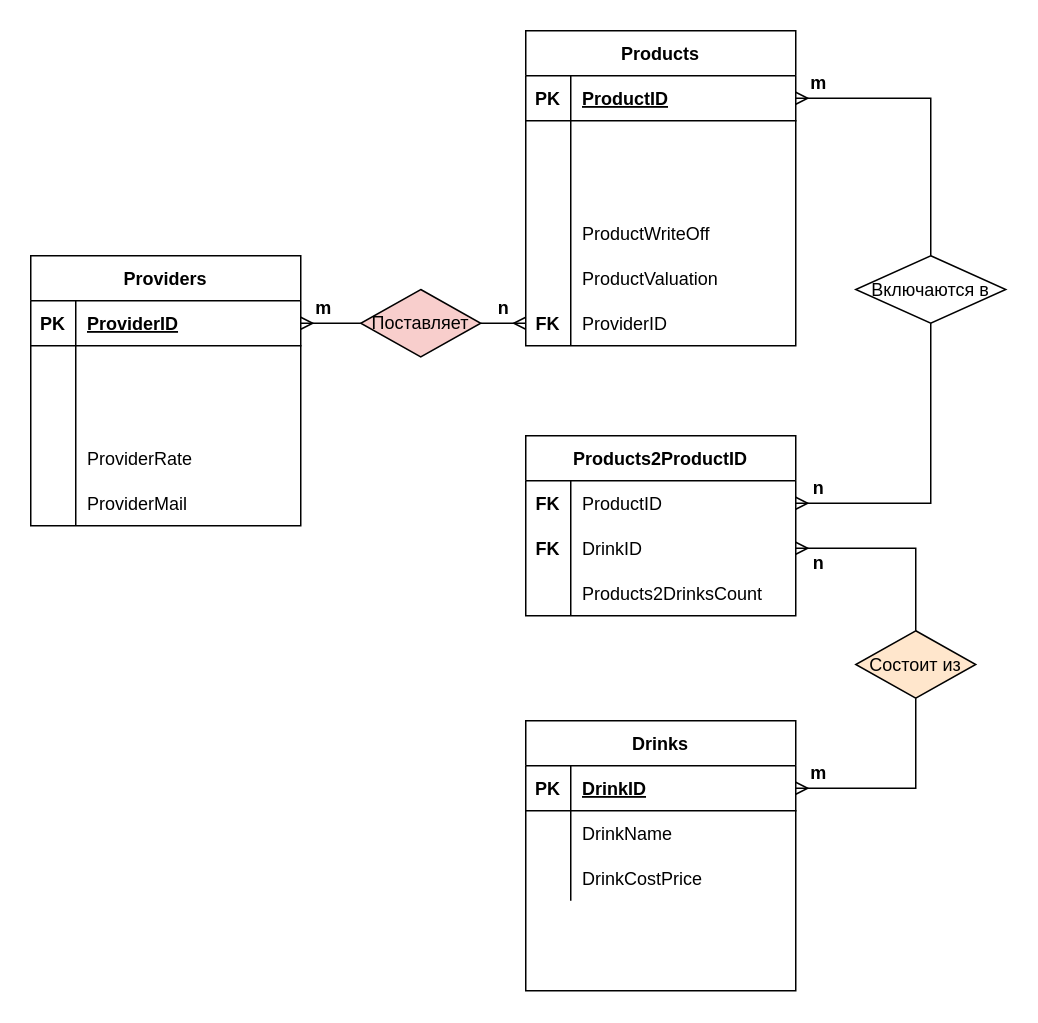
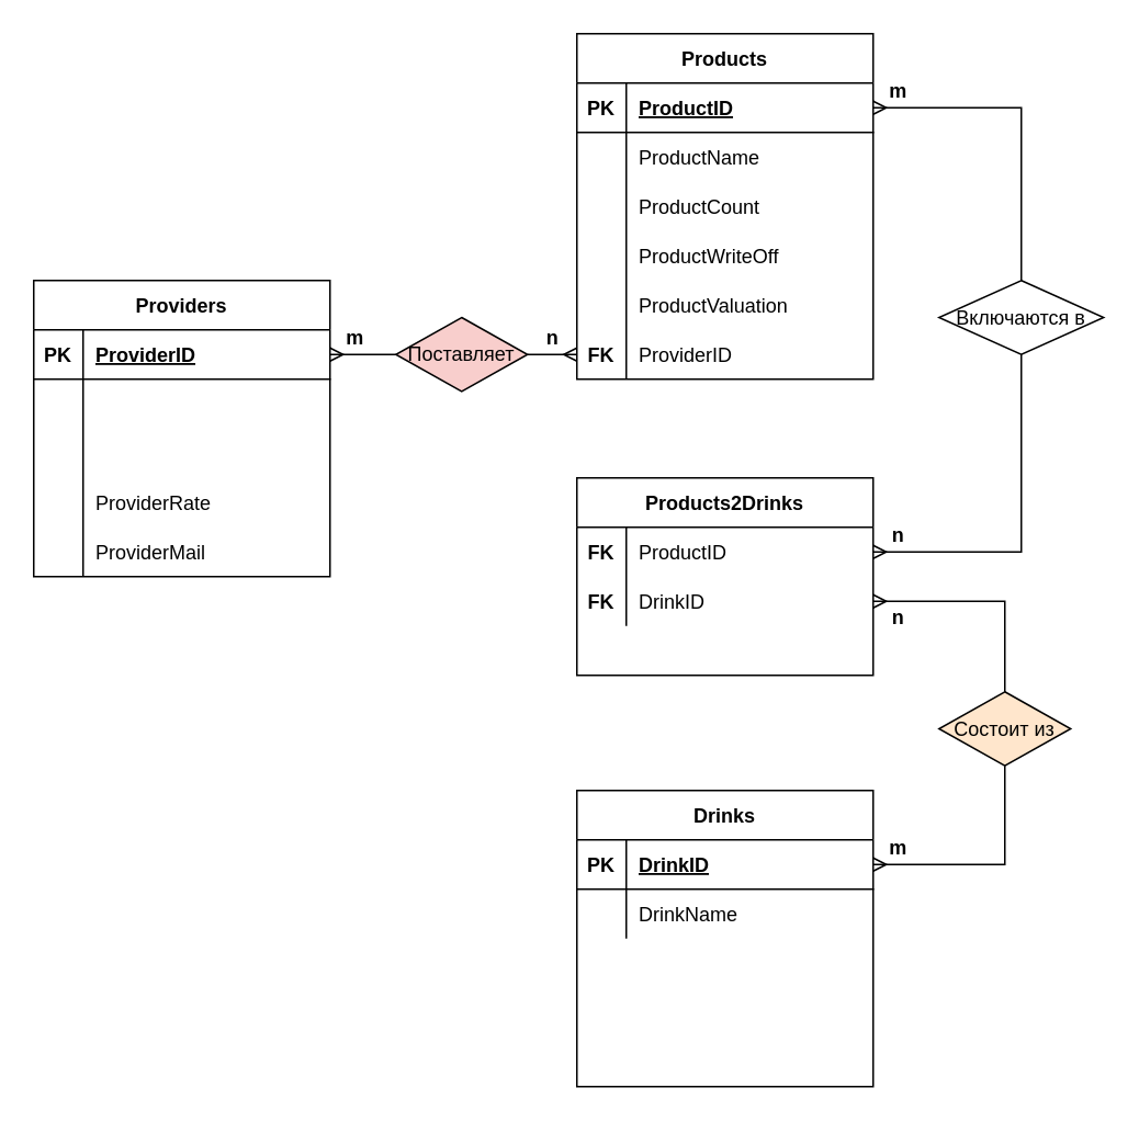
  <mxCell id="0" />
  <mxCell id="1" parent="0" />
  <mxCell id="2" value="Providers" style="shape=table;startSize=30;container=1;collapsible=1;childLayout=tableLayout;fixedRows=1;rowLines=0;fontStyle=1;align=center;resizeLast=1;" vertex="1" parent="1"><mxGeometry x="20" y="170" width="180" height="180" as="geometry"><mxRectangle x="110" y="340" width="100" height="30" as="alternateBounds" /></mxGeometry></mxCell>
  <mxCell id="3" value="" style="shape=partialRectangle;collapsible=0;dropTarget=0;pointerEvents=0;fillColor=none;top=0;left=0;bottom=1;right=0;points=[[0,0.5],[1,0.5]];portConstraint=eastwest;" vertex="1" parent="2"><mxGeometry y="30" width="180" height="30" as="geometry" /></mxCell>
  <mxCell id="4" value="PK" style="shape=partialRectangle;connectable=0;fillColor=none;top=0;left=0;bottom=0;right=0;fontStyle=1;overflow=hidden;" vertex="1" parent="3"><mxGeometry width="30" height="30" as="geometry"><mxRectangle width="30" height="30" as="alternateBounds" /></mxGeometry></mxCell>
  <mxCell id="5" value="ProviderID" style="shape=partialRectangle;connectable=0;fillColor=none;top=0;left=0;bottom=0;right=0;align=left;spacingLeft=6;fontStyle=5;overflow=hidden;" vertex="1" parent="3"><mxGeometry x="30" width="150" height="30" as="geometry"><mxRectangle width="150" height="30" as="alternateBounds" /></mxGeometry></mxCell>
  <mxCell id="6" value="" style="shape=partialRectangle;collapsible=0;dropTarget=0;pointerEvents=0;fillColor=none;top=0;left=0;bottom=0;right=0;points=[[0,0.5],[1,0.5]];portConstraint=eastwest;" vertex="1" parent="2"><mxGeometry y="60" width="180" height="30" as="geometry" /></mxCell>
  <mxCell id="7" value="" style="shape=partialRectangle;connectable=0;fillColor=none;top=0;left=0;bottom=0;right=0;editable=1;overflow=hidden;" vertex="1" parent="6"><mxGeometry width="30" height="30" as="geometry"><mxRectangle width="30" height="30" as="alternateBounds" /></mxGeometry></mxCell>
  <mxCell id="8" value="" style="shape=partialRectangle;collapsible=0;dropTarget=0;pointerEvents=0;fillColor=none;top=0;left=0;bottom=0;right=0;points=[[0,0.5],[1,0.5]];portConstraint=eastwest;" vertex="1" parent="2"><mxGeometry y="90" width="180" height="30" as="geometry" /></mxCell>
  <mxCell id="9" value="" style="shape=partialRectangle;connectable=0;fillColor=none;top=0;left=0;bottom=0;right=0;editable=1;overflow=hidden;" vertex="1" parent="8"><mxGeometry width="30" height="30" as="geometry"><mxRectangle width="30" height="30" as="alternateBounds" /></mxGeometry></mxCell>
  <mxCell id="10" style="shape=partialRectangle;collapsible=0;dropTarget=0;pointerEvents=0;fillColor=none;top=0;left=0;bottom=0;right=0;points=[[0,0.5],[1,0.5]];portConstraint=eastwest;" vertex="1" parent="2"><mxGeometry y="120" width="180" height="30" as="geometry" /></mxCell>
  <mxCell id="11" style="shape=partialRectangle;connectable=0;fillColor=none;top=0;left=0;bottom=0;right=0;editable=1;overflow=hidden;" vertex="1" parent="10"><mxGeometry width="30" height="30" as="geometry"><mxRectangle width="30" height="30" as="alternateBounds" /></mxGeometry></mxCell>
  <mxCell id="12" value="ProviderRate" style="shape=partialRectangle;connectable=0;fillColor=none;top=0;left=0;bottom=0;right=0;align=left;spacingLeft=6;overflow=hidden;" vertex="1" parent="10"><mxGeometry x="30" width="150" height="30" as="geometry"><mxRectangle width="150" height="30" as="alternateBounds" /></mxGeometry></mxCell>
  <mxCell id="13" value="" style="shape=partialRectangle;collapsible=0;dropTarget=0;pointerEvents=0;fillColor=none;top=0;left=0;bottom=0;right=0;points=[[0,0.5],[1,0.5]];portConstraint=eastwest;" vertex="1" parent="2"><mxGeometry y="150" width="180" height="30" as="geometry" /></mxCell>
  <mxCell id="14" value="" style="shape=partialRectangle;connectable=0;fillColor=none;top=0;left=0;bottom=0;right=0;editable=1;overflow=hidden;" vertex="1" parent="13"><mxGeometry width="30" height="30" as="geometry"><mxRectangle width="30" height="30" as="alternateBounds" /></mxGeometry></mxCell>
  <mxCell id="15" value="ProviderMail" style="shape=partialRectangle;connectable=0;fillColor=none;top=0;left=0;bottom=0;right=0;align=left;spacingLeft=6;overflow=hidden;" vertex="1" parent="13"><mxGeometry x="30" width="150" height="30" as="geometry"><mxRectangle width="150" height="30" as="alternateBounds" /></mxGeometry></mxCell>
  <mxCell id="16" value="Products" style="shape=table;startSize=30;container=1;collapsible=1;childLayout=tableLayout;fixedRows=1;rowLines=0;fontStyle=1;align=center;resizeLast=1;" vertex="1" parent="1"><mxGeometry x="350" y="20" width="180" height="210" as="geometry"><mxRectangle x="110" y="340" width="100" height="30" as="alternateBounds" /></mxGeometry></mxCell>
  <mxCell id="17" value="" style="shape=partialRectangle;collapsible=0;dropTarget=0;pointerEvents=0;fillColor=none;top=0;left=0;bottom=1;right=0;points=[[0,0.5],[1,0.5]];portConstraint=eastwest;" vertex="1" parent="16"><mxGeometry y="30" width="180" height="30" as="geometry" /></mxCell>
  <mxCell id="18" value="PK" style="shape=partialRectangle;connectable=0;fillColor=none;top=0;left=0;bottom=0;right=0;fontStyle=1;overflow=hidden;" vertex="1" parent="17"><mxGeometry width="30" height="30" as="geometry"><mxRectangle width="30" height="30" as="alternateBounds" /></mxGeometry></mxCell>
  <mxCell id="19" value="ProductID" style="shape=partialRectangle;connectable=0;fillColor=none;top=0;left=0;bottom=0;right=0;align=left;spacingLeft=6;fontStyle=5;overflow=hidden;" vertex="1" parent="17"><mxGeometry x="30" width="150" height="30" as="geometry"><mxRectangle width="150" height="30" as="alternateBounds" /></mxGeometry></mxCell>
  <mxCell id="20" value="" style="shape=partialRectangle;collapsible=0;dropTarget=0;pointerEvents=0;fillColor=none;top=0;left=0;bottom=0;right=0;points=[[0,0.5],[1,0.5]];portConstraint=eastwest;" vertex="1" parent="16"><mxGeometry y="60" width="180" height="30" as="geometry" /></mxCell>
  <mxCell id="21" value="" style="shape=partialRectangle;connectable=0;fillColor=none;top=0;left=0;bottom=0;right=0;editable=1;overflow=hidden;" vertex="1" parent="20"><mxGeometry width="30" height="30" as="geometry"><mxRectangle width="30" height="30" as="alternateBounds" /></mxGeometry></mxCell>
+ <mxCell id="22" value="ProductName" style="shape=partialRectangle;connectable=0;fillColor=none;top=0;left=0;bottom=0;right=0;align=left;spacingLeft=6;overflow=hidden;" vertex="1" parent="20"><mxGeometry x="30" width="150" height="30" as="geometry"><mxRectangle width="150" height="30" as="alternateBounds" /></mxGeometry></mxCell>
  <mxCell id="23" value="" style="shape=partialRectangle;collapsible=0;dropTarget=0;pointerEvents=0;fillColor=none;top=0;left=0;bottom=0;right=0;points=[[0,0.5],[1,0.5]];portConstraint=eastwest;" vertex="1" parent="16"><mxGeometry y="90" width="180" height="30" as="geometry" /></mxCell>
  <mxCell id="24" value="" style="shape=partialRectangle;connectable=0;fillColor=none;top=0;left=0;bottom=0;right=0;editable=1;overflow=hidden;" vertex="1" parent="23"><mxGeometry width="30" height="30" as="geometry"><mxRectangle width="30" height="30" as="alternateBounds" /></mxGeometry></mxCell>
+ <mxCell id="25" value="ProductCount" style="shape=partialRectangle;connectable=0;fillColor=none;top=0;left=0;bottom=0;right=0;align=left;spacingLeft=6;overflow=hidden;" vertex="1" parent="23"><mxGeometry x="30" width="150" height="30" as="geometry"><mxRectangle width="150" height="30" as="alternateBounds" /></mxGeometry></mxCell>
  <mxCell id="26" style="shape=partialRectangle;collapsible=0;dropTarget=0;pointerEvents=0;fillColor=none;top=0;left=0;bottom=0;right=0;points=[[0,0.5],[1,0.5]];portConstraint=eastwest;" vertex="1" parent="16"><mxGeometry y="120" width="180" height="30" as="geometry" /></mxCell>
  <mxCell id="27" style="shape=partialRectangle;connectable=0;fillColor=none;top=0;left=0;bottom=0;right=0;editable=1;overflow=hidden;" vertex="1" parent="26"><mxGeometry width="30" height="30" as="geometry"><mxRectangle width="30" height="30" as="alternateBounds" /></mxGeometry></mxCell>
  <mxCell id="28" value="ProductWriteOff" style="shape=partialRectangle;connectable=0;fillColor=none;top=0;left=0;bottom=0;right=0;align=left;spacingLeft=6;overflow=hidden;" vertex="1" parent="26"><mxGeometry x="30" width="150" height="30" as="geometry"><mxRectangle width="150" height="30" as="alternateBounds" /></mxGeometry></mxCell>
  <mxCell id="29" value="" style="shape=partialRectangle;collapsible=0;dropTarget=0;pointerEvents=0;fillColor=none;top=0;left=0;bottom=0;right=0;points=[[0,0.5],[1,0.5]];portConstraint=eastwest;" vertex="1" parent="16"><mxGeometry y="150" width="180" height="30" as="geometry" /></mxCell>
  <mxCell id="30" value="" style="shape=partialRectangle;connectable=0;fillColor=none;top=0;left=0;bottom=0;right=0;editable=1;overflow=hidden;" vertex="1" parent="29"><mxGeometry width="30" height="30" as="geometry"><mxRectangle width="30" height="30" as="alternateBounds" /></mxGeometry></mxCell>
  <mxCell id="31" value="ProductValuation" style="shape=partialRectangle;connectable=0;fillColor=none;top=0;left=0;bottom=0;right=0;align=left;spacingLeft=6;overflow=hidden;" vertex="1" parent="29"><mxGeometry x="30" width="150" height="30" as="geometry"><mxRectangle width="150" height="30" as="alternateBounds" /></mxGeometry></mxCell>
  <mxCell id="32" value="" style="shape=partialRectangle;collapsible=0;dropTarget=0;pointerEvents=0;fillColor=none;top=0;left=0;bottom=0;right=0;points=[[0,0.5],[1,0.5]];portConstraint=eastwest;" vertex="1" parent="16"><mxGeometry y="180" width="180" height="30" as="geometry" /></mxCell>
  <mxCell id="33" value="FK" style="shape=partialRectangle;connectable=0;fillColor=none;top=0;left=0;bottom=0;right=0;editable=1;overflow=hidden;fontStyle=1" vertex="1" parent="32"><mxGeometry width="30" height="30" as="geometry"><mxRectangle width="30" height="30" as="alternateBounds" /></mxGeometry></mxCell>
  <mxCell id="34" value="ProviderID" style="shape=partialRectangle;connectable=0;fillColor=none;top=0;left=0;bottom=0;right=0;align=left;spacingLeft=6;overflow=hidden;" vertex="1" parent="32"><mxGeometry x="30" width="150" height="30" as="geometry"><mxRectangle width="150" height="30" as="alternateBounds" /></mxGeometry></mxCell>
  <mxCell id="35" value="" style="edgeStyle=orthogonalEdgeStyle;fontSize=12;html=1;endArrow=ERmany;startArrow=none;rounded=0;entryX=1;entryY=0.5;entryDx=0;entryDy=0;exitX=0;exitY=0.5;exitDx=0;exitDy=0;" edge="1" parent="1" source="60" target="3"><mxGeometry width="100" height="100" relative="1" as="geometry"><mxPoint x="440" y="280" as="sourcePoint" /><mxPoint x="540" y="180" as="targetPoint" /></mxGeometry></mxCell>
  <mxCell id="36" value="Drinks" style="shape=table;startSize=30;container=1;collapsible=1;childLayout=tableLayout;fixedRows=1;rowLines=0;fontStyle=1;align=center;resizeLast=1;" vertex="1" parent="1"><mxGeometry x="350" y="480" width="180" height="180" as="geometry"><mxRectangle x="110" y="340" width="100" height="30" as="alternateBounds" /></mxGeometry></mxCell>
  <mxCell id="37" value="" style="shape=partialRectangle;collapsible=0;dropTarget=0;pointerEvents=0;fillColor=none;top=0;left=0;bottom=1;right=0;points=[[0,0.5],[1,0.5]];portConstraint=eastwest;" vertex="1" parent="36"><mxGeometry y="30" width="180" height="30" as="geometry" /></mxCell>
  <mxCell id="38" value="PK" style="shape=partialRectangle;connectable=0;fillColor=none;top=0;left=0;bottom=0;right=0;fontStyle=1;overflow=hidden;" vertex="1" parent="37"><mxGeometry width="30" height="30" as="geometry"><mxRectangle width="30" height="30" as="alternateBounds" /></mxGeometry></mxCell>
  <mxCell id="39" value="DrinkID" style="shape=partialRectangle;connectable=0;fillColor=none;top=0;left=0;bottom=0;right=0;align=left;spacingLeft=6;fontStyle=5;overflow=hidden;" vertex="1" parent="37"><mxGeometry x="30" width="150" height="30" as="geometry"><mxRectangle width="150" height="30" as="alternateBounds" /></mxGeometry></mxCell>
  <mxCell id="40" value="" style="shape=partialRectangle;collapsible=0;dropTarget=0;pointerEvents=0;fillColor=none;top=0;left=0;bottom=0;right=0;points=[[0,0.5],[1,0.5]];portConstraint=eastwest;" vertex="1" parent="36"><mxGeometry y="60" width="180" height="30" as="geometry" /></mxCell>
  <mxCell id="41" value="" style="shape=partialRectangle;connectable=0;fillColor=none;top=0;left=0;bottom=0;right=0;editable=1;overflow=hidden;" vertex="1" parent="40"><mxGeometry width="30" height="30" as="geometry"><mxRectangle width="30" height="30" as="alternateBounds" /></mxGeometry></mxCell>
  <mxCell id="42" value="DrinkName" style="shape=partialRectangle;connectable=0;fillColor=none;top=0;left=0;bottom=0;right=0;align=left;spacingLeft=6;overflow=hidden;" vertex="1" parent="40"><mxGeometry x="30" width="150" height="30" as="geometry"><mxRectangle width="150" height="30" as="alternateBounds" /></mxGeometry></mxCell>
  <mxCell id="43" value="" style="shape=partialRectangle;collapsible=0;dropTarget=0;pointerEvents=0;fillColor=none;top=0;left=0;bottom=0;right=0;points=[[0,0.5],[1,0.5]];portConstraint=eastwest;" vertex="1" parent="36"><mxGeometry y="90" width="180" height="30" as="geometry" /></mxCell>
  <mxCell id="44" value="" style="shape=partialRectangle;connectable=0;fillColor=none;top=0;left=0;bottom=0;right=0;editable=1;overflow=hidden;" vertex="1" parent="43"><mxGeometry width="30" height="30" as="geometry"><mxRectangle width="30" height="30" as="alternateBounds" /></mxGeometry></mxCell>
- <mxCell id="45" value="DrinkCostPrice" style="shape=partialRectangle;connectable=0;fillColor=none;top=0;left=0;bottom=0;right=0;align=left;spacingLeft=6;overflow=hidden;" vertex="1" parent="43"><mxGeometry x="30" width="150" height="30" as="geometry"><mxRectangle width="150" height="30" as="alternateBounds" /></mxGeometry></mxCell>
  <mxCell id="46" style="shape=partialRectangle;collapsible=0;dropTarget=0;pointerEvents=0;fillColor=none;top=0;left=0;bottom=0;right=0;points=[[0,0.5],[1,0.5]];portConstraint=eastwest;" vertex="1" parent="36"><mxGeometry y="120" width="180" height="30" as="geometry" /></mxCell>
  <mxCell id="47" style="shape=partialRectangle;connectable=0;fillColor=none;top=0;left=0;bottom=0;right=0;editable=1;overflow=hidden;" vertex="1" parent="46"><mxGeometry width="30" height="30" as="geometry"><mxRectangle width="30" height="30" as="alternateBounds" /></mxGeometry></mxCell>
  <mxCell id="48" value="" style="shape=partialRectangle;collapsible=0;dropTarget=0;pointerEvents=0;fillColor=none;top=0;left=0;bottom=0;right=0;points=[[0,0.5],[1,0.5]];portConstraint=eastwest;" vertex="1" parent="36"><mxGeometry y="150" width="180" height="30" as="geometry" /></mxCell>
  <mxCell id="49" value="" style="shape=partialRectangle;connectable=0;fillColor=none;top=0;left=0;bottom=0;right=0;editable=1;overflow=hidden;" vertex="1" parent="48"><mxGeometry width="30" height="30" as="geometry"><mxRectangle width="30" height="30" as="alternateBounds" /></mxGeometry></mxCell>
- <mxCell id="50" value="Products2ProductID" style="shape=table;startSize=30;container=1;collapsible=1;childLayout=tableLayout;fixedRows=1;rowLines=0;fontStyle=1;align=center;resizeLast=1;" vertex="1" parent="1"><mxGeometry x="350" y="290" width="180" height="120" as="geometry"><mxRectangle x="110" y="340" width="100" height="30" as="alternateBounds" /></mxGeometry></mxCell>
+ <mxCell id="50" value="Products2Drinks" style="shape=table;startSize=30;container=1;collapsible=1;childLayout=tableLayout;fixedRows=1;rowLines=0;fontStyle=1;align=center;resizeLast=1;" vertex="1" parent="1"><mxGeometry x="350" y="290" width="180" height="120" as="geometry"><mxRectangle x="110" y="340" width="100" height="30" as="alternateBounds" /></mxGeometry></mxCell>
  <mxCell id="51" value="" style="shape=partialRectangle;collapsible=0;dropTarget=0;pointerEvents=0;fillColor=none;top=0;left=0;bottom=0;right=0;points=[[0,0.5],[1,0.5]];portConstraint=eastwest;" vertex="1" parent="50"><mxGeometry y="30" width="180" height="30" as="geometry" /></mxCell>
  <mxCell id="52" value="FK" style="shape=partialRectangle;connectable=0;fillColor=none;top=0;left=0;bottom=0;right=0;editable=1;overflow=hidden;fontStyle=1" vertex="1" parent="51"><mxGeometry width="30" height="30" as="geometry"><mxRectangle width="30" height="30" as="alternateBounds" /></mxGeometry></mxCell>
  <mxCell id="53" value="ProductID" style="shape=partialRectangle;connectable=0;fillColor=none;top=0;left=0;bottom=0;right=0;align=left;spacingLeft=6;overflow=hidden;" vertex="1" parent="51"><mxGeometry x="30" width="150" height="30" as="geometry"><mxRectangle width="150" height="30" as="alternateBounds" /></mxGeometry></mxCell>
  <mxCell id="54" value="" style="shape=partialRectangle;collapsible=0;dropTarget=0;pointerEvents=0;fillColor=none;top=0;left=0;bottom=0;right=0;points=[[0,0.5],[1,0.5]];portConstraint=eastwest;" vertex="1" parent="50"><mxGeometry y="60" width="180" height="30" as="geometry" /></mxCell>
  <mxCell id="55" value="FK" style="shape=partialRectangle;connectable=0;fillColor=none;top=0;left=0;bottom=0;right=0;editable=1;overflow=hidden;fontStyle=1" vertex="1" parent="54"><mxGeometry width="30" height="30" as="geometry"><mxRectangle width="30" height="30" as="alternateBounds" /></mxGeometry></mxCell>
  <mxCell id="56" value="DrinkID" style="shape=partialRectangle;connectable=0;fillColor=none;top=0;left=0;bottom=0;right=0;align=left;spacingLeft=6;overflow=hidden;" vertex="1" parent="54"><mxGeometry x="30" width="150" height="30" as="geometry"><mxRectangle width="150" height="30" as="alternateBounds" /></mxGeometry></mxCell>
  <mxCell id="57" value="" style="shape=partialRectangle;collapsible=0;dropTarget=0;pointerEvents=0;fillColor=none;top=0;left=0;bottom=0;right=0;points=[[0,0.5],[1,0.5]];portConstraint=eastwest;" vertex="1" parent="50"><mxGeometry y="90" width="180" height="30" as="geometry" /></mxCell>
  <mxCell id="58" value="" style="shape=partialRectangle;connectable=0;fillColor=none;top=0;left=0;bottom=0;right=0;editable=1;overflow=hidden;fontStyle=1" vertex="1" parent="57"><mxGeometry width="30" height="30" as="geometry"><mxRectangle width="30" height="30" as="alternateBounds" /></mxGeometry></mxCell>
- <mxCell id="59" value="Products2DrinksCount" style="shape=partialRectangle;connectable=0;fillColor=none;top=0;left=0;bottom=0;right=0;align=left;spacingLeft=6;overflow=hidden;" vertex="1" parent="57"><mxGeometry x="30" width="150" height="30" as="geometry"><mxRectangle width="150" height="30" as="alternateBounds" /></mxGeometry></mxCell>
  <mxCell id="60" value="Поставляет" style="rhombus;whiteSpace=wrap;html=1;fillColor=#f8cecc;" vertex="1" parent="1"><mxGeometry x="240" y="192.5" width="80" height="45" as="geometry" /></mxCell>
  <mxCell id="61" value="" style="edgeStyle=entityRelationEdgeStyle;fontSize=12;html=1;endArrow=none;startArrow=ERmany;rounded=0;entryX=1;entryY=0.5;entryDx=0;entryDy=0;exitX=0;exitY=0.5;exitDx=0;exitDy=0;" edge="1" parent="1" source="32" target="60"><mxGeometry width="100" height="100" relative="1" as="geometry"><mxPoint x="350" y="215" as="sourcePoint" /><mxPoint x="250" y="295" as="targetPoint" /></mxGeometry></mxCell>
  <mxCell id="62" value="&lt;b&gt;m&lt;/b&gt;" style="text;html=1;align=center;verticalAlign=middle;resizable=0;points=[];autosize=1;strokeColor=none;fillColor=none;" vertex="1" parent="1"><mxGeometry x="200" y="190" width="30" height="30" as="geometry" /></mxCell>
  <mxCell id="63" value="&lt;b&gt;n&lt;/b&gt;" style="text;html=1;align=center;verticalAlign=middle;resizable=0;points=[];autosize=1;strokeColor=none;fillColor=none;" vertex="1" parent="1"><mxGeometry x="320" y="190" width="30" height="30" as="geometry" /></mxCell>
  <mxCell id="64" value="" style="edgeStyle=orthogonalEdgeStyle;fontSize=12;html=1;endArrow=ERmany;startArrow=none;rounded=0;entryX=1;entryY=0.5;entryDx=0;entryDy=0;exitX=0.5;exitY=1;exitDx=0;exitDy=0;" edge="1" parent="1" source="68" target="37"><mxGeometry width="100" height="100" relative="1" as="geometry"><mxPoint x="330" y="280" as="sourcePoint" /><mxPoint x="430" y="180" as="targetPoint" /></mxGeometry></mxCell>
  <mxCell id="65" value="" style="edgeStyle=orthogonalEdgeStyle;fontSize=12;html=1;endArrow=ERmany;startArrow=none;rounded=0;entryX=1;entryY=0.5;entryDx=0;entryDy=0;exitX=0.5;exitY=0;exitDx=0;exitDy=0;" edge="1" parent="1" source="66" target="17"><mxGeometry width="100" height="100" relative="1" as="geometry"><mxPoint x="540" y="355" as="sourcePoint" /><mxPoint x="620" y="325" as="targetPoint" /></mxGeometry></mxCell>
  <mxCell id="66" value="Включаются в" style="rhombus;whiteSpace=wrap;html=1;" vertex="1" parent="1"><mxGeometry x="570" y="170" width="100" height="45" as="geometry" /></mxCell>
  <mxCell id="67" value="" style="edgeStyle=orthogonalEdgeStyle;fontSize=12;html=1;endArrow=none;startArrow=ERmany;rounded=0;entryX=0.5;entryY=1;entryDx=0;entryDy=0;exitX=1;exitY=0.5;exitDx=0;exitDy=0;" edge="1" parent="1" source="51" target="66"><mxGeometry width="100" height="100" relative="1" as="geometry"><mxPoint x="530" y="315" as="sourcePoint" /><mxPoint x="530" y="65" as="targetPoint" /></mxGeometry></mxCell>
  <mxCell id="68" value="Состоит из" style="rhombus;whiteSpace=wrap;html=1;fillColor=#ffe6cc;" vertex="1" parent="1"><mxGeometry x="570" y="420" width="80" height="45" as="geometry" /></mxCell>
  <mxCell id="69" value="" style="edgeStyle=orthogonalEdgeStyle;fontSize=12;html=1;endArrow=none;startArrow=ERmany;rounded=0;entryX=0.5;entryY=0;entryDx=0;entryDy=0;exitX=1;exitY=0.5;exitDx=0;exitDy=0;" edge="1" parent="1" source="54" target="68"><mxGeometry width="100" height="100" relative="1" as="geometry"><mxPoint x="530" y="365" as="sourcePoint" /><mxPoint x="530" y="525" as="targetPoint" /></mxGeometry></mxCell>
  <mxCell id="70" value="&lt;b&gt;m&lt;/b&gt;" style="text;html=1;align=center;verticalAlign=middle;resizable=0;points=[];autosize=1;strokeColor=none;fillColor=none;" vertex="1" parent="1"><mxGeometry x="530" y="40" width="30" height="30" as="geometry" /></mxCell>
  <mxCell id="71" value="&lt;b&gt;m&lt;/b&gt;" style="text;html=1;align=center;verticalAlign=middle;resizable=0;points=[];autosize=1;strokeColor=none;fillColor=none;" vertex="1" parent="1"><mxGeometry x="530" y="500" width="30" height="30" as="geometry" /></mxCell>
  <mxCell id="72" value="&lt;b&gt;n&lt;/b&gt;" style="text;html=1;align=center;verticalAlign=middle;resizable=0;points=[];autosize=1;strokeColor=none;fillColor=none;" vertex="1" parent="1"><mxGeometry x="530" y="310" width="30" height="30" as="geometry" /></mxCell>
  <mxCell id="73" value="&lt;b&gt;n&lt;/b&gt;" style="text;html=1;align=center;verticalAlign=middle;resizable=0;points=[];autosize=1;strokeColor=none;fillColor=none;" vertex="1" parent="1"><mxGeometry x="530" y="360" width="30" height="30" as="geometry" /></mxCell>
